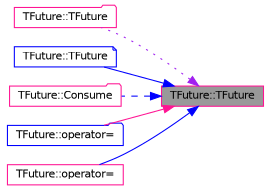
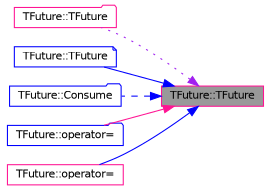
  digraph {
    rankdir=RL
    node [color=deeppink fillcolor=white fontname=Helvetica fontsize=10 shape=folder style=filled]
    edge [color=blue dir=back fontname=Helvetica fontsize=10 labelfontname=Helvetica labelfontsize=10 style=solid]
    n1 [fillcolor=grey60 fontcolor=black height=0.2 label="TFuture::TFuture" shape=box width=0.4]
    n2 [height=0.2 label="TFuture::TFuture" width=0.4]
    n3 [color=blue height=0.2 label="TFuture::TFuture" shape=note width=0.4]
-   n4 [height=0.2 label="TFuture::Consume" width=0.4]
+   n4 [color=blue height=0.2 label="TFuture::Consume" width=0.4]
    n5 [color=blue height=0.2 label="TFuture::operator=" width=0.4]
    n6 [height=0.2 label="TFuture::operator=" shape=box width=0.4]
    n1 -> n2 [color=purple style=dotted]
    n1 -> n3
    n1 -> n4 [style=dashed]
    n1 -> n5 [color=deeppink]
    n1 -> n6
  }
